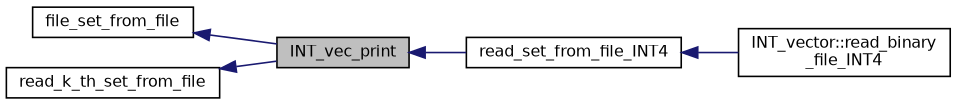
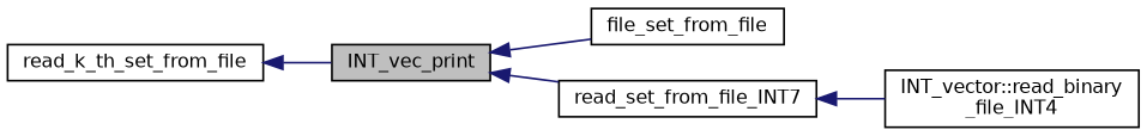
  digraph {
    rankdir=LR
    node [color=black fillcolor=white fontname=Helvetica fontsize=10 shape=record style=filled]
    edge [color=midnightblue dir=back fontname=Helvetica fontsize=10 labelfontname=Helvetica labelfontsize=10 style=solid]
    n1 [fillcolor=grey75 fontcolor=black height=0.2 label=INT_vec_print width=0.4]
    n2 [height=0.2 label=file_set_from_file width=0.4]
-   n3 [height=0.2 label=read_set_from_file_INT4 width=0.4]
+   n3 [height=0.2 label=read_set_from_file_INT7 width=0.4]
    n4 [height=0.2 label="INT_vector::read_binary\l_file_INT4" width=0.4]
    n5 [height=0.2 label=read_k_th_set_from_file width=0.4]
-   n2 -> n1
+   n1 -> n2
    n1 -> n3
    n3 -> n4
    n5 -> n1
  }
